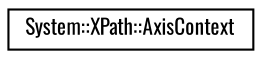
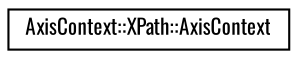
  digraph {
    rankdir=LR
    fontname=Oswald
-   n1 [color=black fillcolor=white fontname=Oswald fontsize=10 height=0.2 label="System::XPath::AxisContext" shape=record style=filled width=0.4]
+   n1 [color=black fillcolor=white fontname=Oswald fontsize=10 height=0.2 label="AxisContext::XPath::AxisContext" shape=record style=filled width=0.4]
  }
